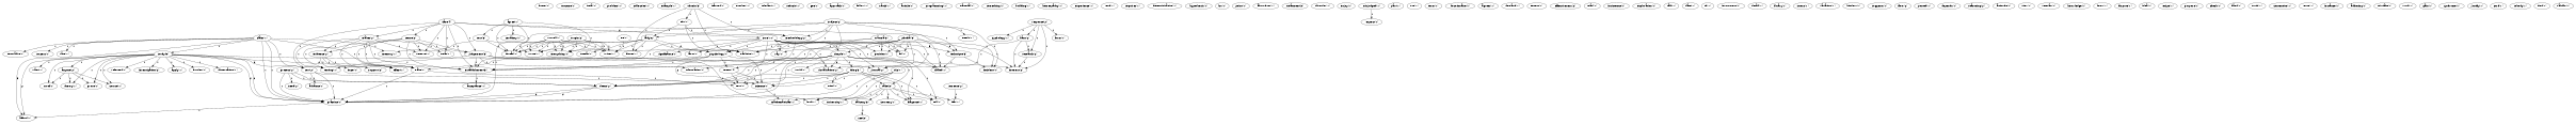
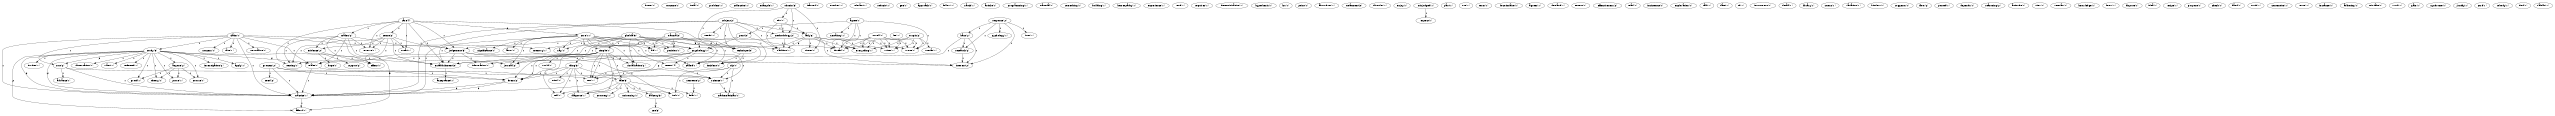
  digraph {
    fontname="DejaVu Serif"
    node [fontname="DejaVu Serif"]
    edge [fontname="DejaVu Serif"]
    n1 [label="home(1)"]
    n2 [label="outcome(1)"]
    n3 [label="innia(1)"]
    n4 [label="problem(1)"]
    n5 [label="collection(1)"]
    n6 [label="example(1)"]
    n7 [label="claim(1)"]
    n8 [label="study(5)"]
    n9 [label="practice(1)"]
    n10 [label="neutralize(1)"]
    n11 [label="afford(1)"]
    n12 [label="success(1)"]
    n13 [label="make(1)"]
    n14 [label="sort(2)"]
    n15 [label="memory(1)"]
    n16 [label="rate(1)"]
    n17 [label="burden(1)"]
    n18 [label="dissertation(1)"]
    n19 [label="want(1)"]
    n20 [label="journal(2)"]
    n21 [label="anyone(2)"]
    n22 [label="refereed(1)"]
    n23 [label="proof(1)"]
    n24 [label="theory(1)"]
    n25 [label="prove(1)"]
    n26 [label="investigation(2)"]
    n27 [label="course(1)"]
    n28 [label="apply(1)"]
    n29 [label="test(1)"]
    n30 [label="science(7)"]
    n31 [label="advance(1)"]
    n32 [label="mathematician(1)"]
    n33 [label="learned(1)"]
    n34 [label="number(1)"]
    n35 [label="agree(1)"]
    n36 [label="post(3)"]
    n37 [label="certainty(1)"]
    n38 [label="thread(1)"]
    n39 [label="everything(1)"]
    n40 [label="wrote(1)"]
    n41 [label="psychology(7)"]
    n42 [label="establishment(3)"]
    n43 [label="seems(4)"]
    n44 [label="tolerant(1)"]
    n45 [label="someone(2)"]
    n46 [label="fear(1)"]
    n47 [label="reducio(1)"]
    n48 [label="gee(1)"]
    n49 [label="case(4)"]
    n50 [label="makes(2)"]
    n51 [label="sense(2)"]
    n52 [label="reserve(1)"]
    n53 [label="cure(11)"]
    n54 [label="judgement(3)"]
    n55 [label="testing(1)"]
    n56 [label="treat(1)"]
    n57 [label="incident(1)"]
    n58 [label="evidence(2)"]
    n59 [label="effect(1)"]
    n60 [label="technique(3)"]
    n61 [label="way(1)"]
    n62 [label="simple(1)"]
    n63 [label="ad(1)"]
    n64 [label="visualization(2)"]
    n65 [label="called(1)"]
    n66 [label="position(1)"]
    n67 [label="lasts(1)"]
    n68 [label="significance(1)"]
    n69 [label="interest(2)"]
    n70 [label="information(1)"]
    n71 [label="look(1)"]
    n72 [label="acceptance(1)"]
    n73 [label="hope(1)"]
    n74 [label="support(2)"]
    n75 [label="doesn(2)"]
    n76 [label="thing(3)"]
    n77 [label="take(3)"]
    n78 [label="diagnose(1)"]
    n79 [label="tell(1)"]
    n80 [label="world(1)"]
    n81 [label="uhunix(3)"]
    n82 [label="edu(1)"]
    n83 [label="methodology(2)"]
    n84 [label="bitnet(1)"]
    n85 [label="tradition(1)"]
    n86 [label="lady(6)"]
    n87 [label="writes(1)"]
    n88 [label="approach(1)"]
    n89 [label="follow(1)"]
    n90 [label="response(2)"]
    n91 [label="form(1)"]
    n92 [label="hasn(2)"]
    n93 [label="research(2)"]
    n94 [label="pychology(1)"]
    n95 [label="watch(1)"]
    n96 [label="subject(2)"]
    n97 [label="needs(1)"]
    n98 [label="article(1)"]
    n99 [label="programming(1)"]
    n100 [label="material(1)"]
    n101 [label="something(1)"]
    n102 [label="building(1)"]
    n103 [label="homeopathy(1)"]
    n104 [label="experience(1)"]
    n105 [label="process(2)"]
    n106 [label="need(2)"]
    n107 [label="send(1)"]
    n108 [label="requires(1)"]
    n109 [label="desensitization(1)"]
    n110 [label="hypothesis(1)"]
    n111 [label="lsu(1)"]
    n112 [label="point(1)"]
    n113 [label="absurdum(1)"]
    n114 [label="treatment(3)"]
    n115 [label="disorder(1)"]
    n116 [label="enjoy(1)"]
    n117 [label="misjudged(1)"]
    n118 [label="respect(1)"]
    n119 [label="part(1)"]
    n120 [label="russell(1)"]
    n121 [label="phobia(5)"]
    n122 [label="mind(1)"]
    n123 [label="balcony(3)"]
    n124 [label="courtesy(1)"]
    n125 [label="university(1)"]
    n126 [label="use(1)"]
    n127 [label="term(1)"]
    n128 [label="doctrinnaire(1)"]
    n129 [label="agrees(1)"]
    n130 [label="turpin(2)"]
    n131 [label="utexas(1)"]
    n132 [label="demand(1)"]
    n133 [label="extent(1)"]
    n134 [label="effectiveness(2)"]
    n135 [label="read(1)"]
    n136 [label="insistence(1)"]
    n137 [label="exploration(1)"]
    n138 [label="talk(1)"]
    n139 [label="date(1)"]
    n140 [label="th(1)"]
    n141 [label="trauma(3)"]
    n142 [label="instrument(1)"]
    n143 [label="detail(1)"]
    n144 [label="see(3)"]
    n145 [label="library(1)"]
    n146 [label="stress(1)"]
    n147 [label="variation(1)"]
    n148 [label="hinders(1)"]
    n149 [label="suggests(1)"]
    n150 [label="floor(2)"]
    n151 [label="posted(1)"]
    n152 [label="depends(1)"]
    n153 [label="reasoning(2)"]
    n154 [label="attitude(1)"]
    n155 [label="view(1)"]
    n156 [label="veteran(1)"]
    n157 [label="knowledge(1)"]
    n158 [label="know(1)"]
    n159 [label="dispute(1)"]
    n160 [label="idea(1)"]
    n161 [label="recipe(1)"]
    n162 [label="purpose(1)"]
    n163 [label="check(1)"]
    n164 [label="hand(1)"]
    n165 [label="truth(1)"]
    n166 [label="contention(1)"]
    n167 [label="reuse(1)"]
    n168 [label="instance(1)"]
    n169 [label="adhering(1)"]
    n170 [label="mistake(1)"]
    n171 [label="work(1)"]
    n172 [label="gain(1)"]
    n173 [label="syndrome(1)"]
    n174 [label="nlp(7)"]
    n175 [label="justify(1)"]
    n176 [label="lee(1)"]
    n177 [label="ptsd(1)"]
    n178 [label="nobody(1)"]
    n179 [label="kind(1)"]
    n180 [label="saltillo(1)"]
    n7 -> n8 [label=1]
    n7 -> n9 [label=1]
    n7 -> n9 [label=1]
    n7 -> n10 [label=1]
    n7 -> n11 [label=3]
    n7 -> n12 [label=1]
    n7 -> n13 [label=1]
    n7 -> n14 [label=1]
    n7 -> n15 [label=1]
    n7 -> n16 [label=1]
    n8 -> n9 [label=2]
    n8 -> n9 [label=2]
    n8 -> n11 [label=2]
    n8 -> n13 [label=2]
    n8 -> n14 [label=2]
    n8 -> n17 [label=1]
    n8 -> n18 [label=1]
    n8 -> n19 [label=1]
    n8 -> n20 [label=1]
    n8 -> n21 [label=1]
    n8 -> n22 [label=1]
    n8 -> n23 [label=1]
    n8 -> n24 [label=1]
    n8 -> n25 [label=1]
    n8 -> n26 [label=1]
    n8 -> n27 [label=1]
    n8 -> n28 [label=1]
    n9 -> n11 [label=1]
    n13 -> n9 [label=1]
    n13 -> n29 [label=1]
    n14 -> n9 [label=1]
    n14 -> n30 [label=1]
    n14 -> n31 [label=1]
    n21 -> n23 [label=1]
    n21 -> n24 [label=1]
    n21 -> n25 [label=1]
    n21 -> n27 [label=1]
    n30 -> n32 [label=1]
    n35 -> n36 [label=1]
    n35 -> n37 [label=1]
    n35 -> n38 [label=1]
    n35 -> n39 [label=1]
    n35 -> n40 [label=1]
    n36 -> n15 [label=1]
    n36 -> n38 [label=1]
    n36 -> n41 [label=1]
    n41 -> n13 [label=1]
    n41 -> n29 [label=2]
    n41 -> n30 [label=1]
    n41 -> n42 [label=1]
    n41 -> n43 [label=1]
    n42 -> n72 [label=1]
    n43 -> n29 [label=1]
    n43 -> n30 [label=1]
    n45 -> n46 [label=1]
    n49 -> n42 [label=1]
    n49 -> n50 [label=1]
    n49 -> n51 [label=1]
    n49 -> n52 [label=1]
    n49 -> n53 [label=2]
    n49 -> n54 [label=1]
    n49 -> n55 [label=1]
    n49 -> n56 [label=1]
    n49 -> n57 [label=1]
    n50 -> n13 [label=1]
    n50 -> n42 [label=1]
    n50 -> n52 [label=1]
    n50 -> n54 [label=1]
    n50 -> n55 [label=1]
    n50 -> n58 [label=1]
    n50 -> n59 [label=1]
    n51 -> n42 [label=1]
    n51 -> n52 [label=1]
    n51 -> n54 [label=1]
    n51 -> n55 [label=1]
    n51 -> n56 [label=1]
    n51 -> n58 [label=1]
    n51 -> n59 [label=1]
    n53 -> n20 [label=1]
    n53 -> n41 [label=1]
    n53 -> n42 [label=1]
    n53 -> n43 [label=1]
    n53 -> n60 [label=3]
    n53 -> n61 [label=1]
    n53 -> n62 [label=1]
    n53 -> n63 [label=1]
    n53 -> n64 [label=1]
    n53 -> n65 [label=1]
    n53 -> n66 [label=1]
    n53 -> n67 [label=1]
    n53 -> n68 [label=1]
    n54 -> n42 [label=1]
    n54 -> n55 [label=1]
    n54 -> n69 [label=1]
    n54 -> n70 [label=1]
    n54 -> n71 [label=1]
    n58 -> n59 [label=1]
    n58 -> n73 [label=1]
    n58 -> n74 [label=1]
    n60 -> n57 [label=1]
    n60 -> n65 [label=1]
    n62 -> n29 [label=1]
    n62 -> n29 [label=1]
    n62 -> n64 [label=2]
    n62 -> n75 [label=1]
    n62 -> n75 [label=1]
    n62 -> n76 [label=1]
    n62 -> n77 [label=1]
    n62 -> n78 [label=1]
    n62 -> n79 [label=1]
    n62 -> n80 [label=1]
    n75 -> n9 [label=2]
    n75 -> n9 [label=2]
    n76 -> n30 [label=1]
    n76 -> n75 [label=1]
    n76 -> n75 [label=1]
    n76 -> n77 [label=1]
    n76 -> n78 [label=1]
    n76 -> n79 [label=1]
    n76 -> n122 [label=1]
    n77 -> n46 [label=1]
    n77 -> n71 [label=1]
    n77 -> n78 [label=1]
    n77 -> n79 [label=1]
    n77 -> n123 [label=1]
    n77 -> n124 [label=1]
    n77 -> n125 [label=1]
    n81 -> n82 [label=1]
    n81 -> n83 [label=1]
    n81 -> n84 [label=1]
    n81 -> n85 [label=1]
    n82 -> n83 [label=1]
    n82 -> n85 [label=1]
    n82 -> n86 [label=1]
    n83 -> n69 [label=1]
    n83 -> n70 [label=1]
    n83 -> n85 [label=1]
    n86 -> n38 [label=1]
    n86 -> n39 [label=1]
    n86 -> n40 [label=1]
    n86 -> n41 [label=1]
    n86 -> n84 [label=1]
    n86 -> n85 [label=2]
    n86 -> n87 [label=1]
    n90 -> n69 [label=1]
    n90 -> n91 [label=1]
    n90 -> n92 [label=1]
    n90 -> n93 [label=1]
    n90 -> n94 [label=1]
    n92 -> n20 [label=1]
    n92 -> n69 [label=1]
    n92 -> n93 [label=1]
    n93 -> n69 [label=1]
    n96 -> n9 [label=1]
    n96 -> n9 [label=1]
    n96 -> n57 [label=1]
    n96 -> n60 [label=1]
    n96 -> n83 [label=1]
    n96 -> n85 [label=1]
    n96 -> n86 [label=1]
    n96 -> n97 [label=1]
    n105 -> n9 [label=1]
    n105 -> n75 [label=1]
    n105 -> n75 [label=1]
    n105 -> n106 [label=1]
    n117 -> n118 [label=1]
    n120 -> n38 [label=1]
    n120 -> n38 [label=1]
    n120 -> n39 [label=1]
    n120 -> n39 [label=1]
    n120 -> n40 [label=1]
    n120 -> n40 [label=1]
    n120 -> n87 [label=1]
    n120 -> n87 [label=1]
    n121 -> n20 [label=1]
    n121 -> n41 [label=1]
-   n121 -> n42 [label=1]
+   n121 -> n54 [label=1]
    n121 -> n60 [label=2]
    n121 -> n61 [label=1]
    n121 -> n62 [label=1]
    n121 -> n63 [label=1]
    n121 -> n64 [label=1]
    n121 -> n65 [label=1]
    n121 -> n66 [label=1]
    n123 -> n144 [label=1]
    n130 -> n38 [label=1]
    n130 -> n39 [label=1]
    n130 -> n40 [label=1]
    n130 -> n87 [label=1]
    n130 -> n131 [label=1]
    n141 -> n41 [label=1]
    n141 -> n42 [label=1]
    n141 -> n63 [label=1]
    n141 -> n65 [label=1]
    n141 -> n66 [label=1]
    n174 -> n9 [label=1]
    n174 -> n30 [label=1]
    n174 -> n32 [label=1]
    n174 -> n71 [label=1]
    n176 -> n87 [label=1]
  }
